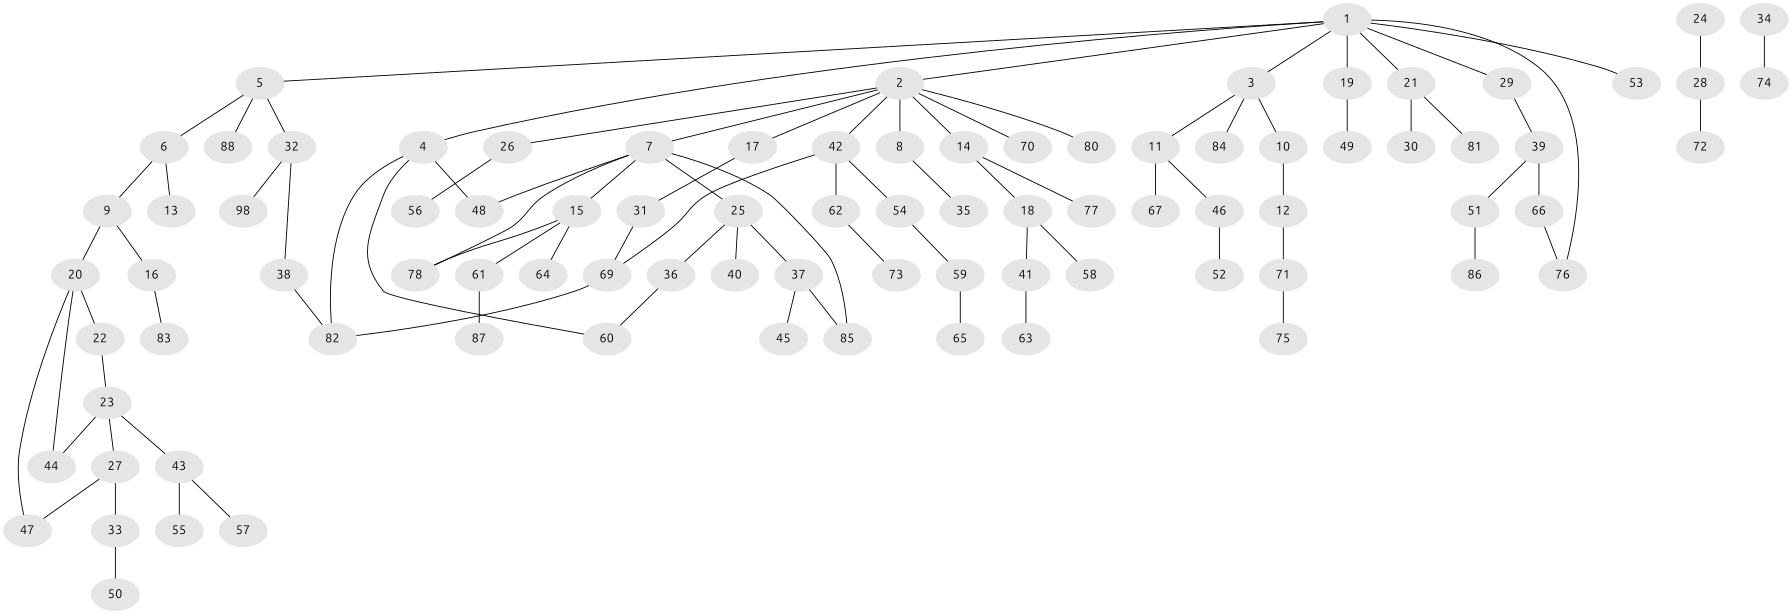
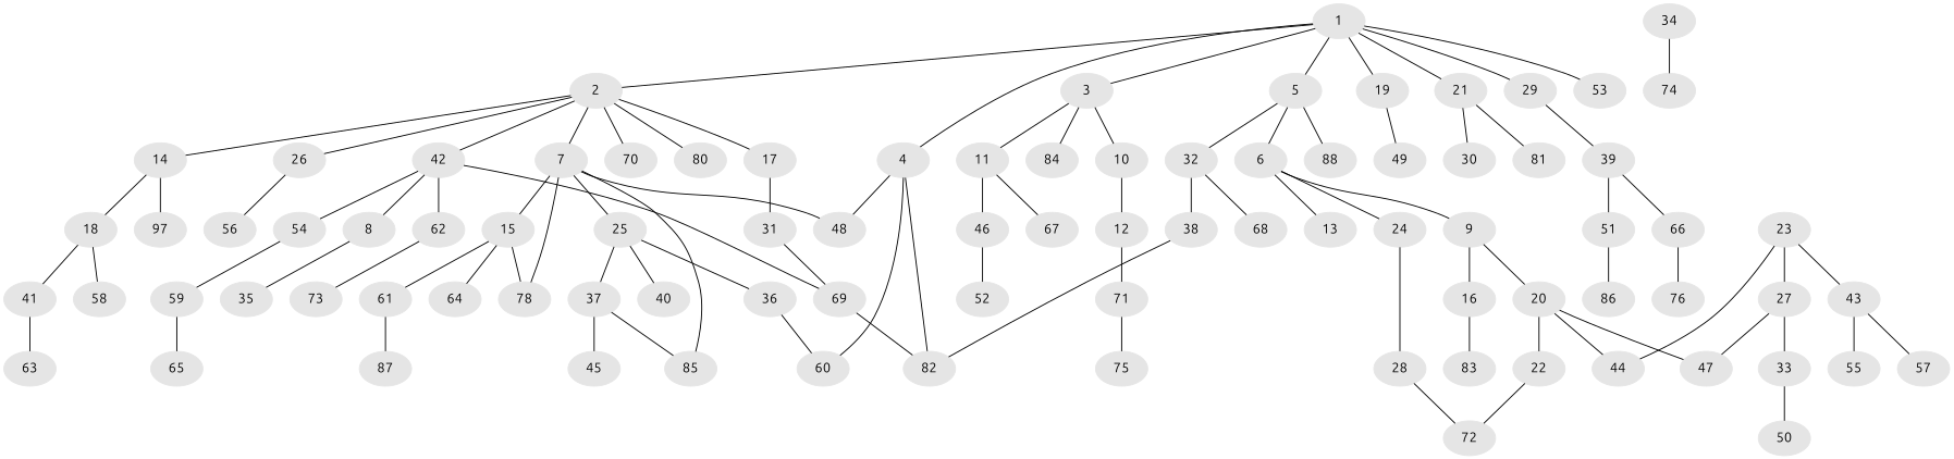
  graph {
    fontname=Ubuntu
    node [color=gray90 fontname=Ubuntu style=filled]
    edge [fontname=Ubuntu]
    1
    2
    3
    4
    5
    19
    21
    29
    53
    76
    7
    8
    14
    17
    26
    42
    70
    80
    10
    11
    84
    48
    60
    82
    6
    32
    88
    49
    30
    81
    39
    15
    25
    78
    85
    35
    18
-   77
+   77 [label=97]
    31
    56
    69
    54
    62
    12
    46
    67
    9
    13
    24
    38
-   68 [label=98]
+   68
    16
    20
    28
    61
    64
    36
    37
    40
    83
    22
    44
    47
    71
    52
    75
    58
    41
    87
    23
    27
    43
    33
    55
    57
    72
    45
    50
    51
    66
    34
    74
    63
    86
    59
    73
    65
    1 -- 2
    1 -- 3
    1 -- 4
    1 -- 5
    1 -- 19
    1 -- 21
    1 -- 29
    1 -- 53
-   1 -- 76
    2 -- 7
-   2 -- 8
+   42 -- 8
    2 -- 14
    2 -- 17
    2 -- 26
    2 -- 42
    2 -- 70
    2 -- 80
    3 -- 10
    3 -- 11
    3 -- 84
    4 -- 48
    4 -- 60
    4 -- 82
    5 -- 6
    5 -- 32
    5 -- 88
    19 -- 49
    21 -- 30
    21 -- 81
    29 -- 39
    7 -- 48
    7 -- 15
    7 -- 25
    7 -- 78
    7 -- 85
    8 -- 35
    14 -- 18
    14 -- 77
    17 -- 31
    26 -- 56
    42 -- 69
    42 -- 54
    42 -- 62
    10 -- 12
    11 -- 46
    11 -- 67
    6 -- 9
    6 -- 13
+   6 -- 24
    32 -- 38
    32 -- 68
    39 -- 51
    39 -- 66
    15 -- 78
    15 -- 61
    15 -- 64
    25 -- 36
    25 -- 37
    25 -- 40
    18 -- 58
    18 -- 41
    31 -- 69
    69 -- 82
    54 -- 59
    62 -- 73
    12 -- 71
    46 -- 52
    9 -- 16
    9 -- 20
    24 -- 28
    38 -- 82
    16 -- 83
    20 -- 22
    20 -- 44
    20 -- 47
    28 -- 72
    61 -- 87
    36 -- 60
    37 -- 85
    37 -- 45
-   22 -- 23
+   22 -- 72
    71 -- 75
    41 -- 63
    23 -- 44
    23 -- 27
    23 -- 43
    27 -- 47
    27 -- 33
    43 -- 55
    43 -- 57
    33 -- 50
    51 -- 86
    66 -- 76
    34 -- 74
    59 -- 65
  }
